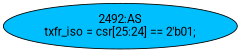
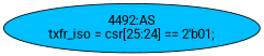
  strict digraph {
    fontname=Roboto
-   n1 [ast="<pyverilog.vparser.ast.Assign object at 0x7f13b5568c10>" def_var="['txfr_iso']" fillcolor=deepskyblue label="2492:AS\ntxfr_iso = csr[25:24] == 2'b01;" statements="[]" style=filled typ=Assign use_var="['csr']" fontname=Roboto]
+   n1 [ast="<pyverilog.vparser.ast.Assign object at 0x7f13b5568c10>" def_var="['txfr_iso']" fillcolor=deepskyblue label="4492:AS\ntxfr_iso = csr[25:24] == 2'b01;" statements="[]" style=filled typ=Assign use_var="['csr']" fontname=Roboto]
  }
